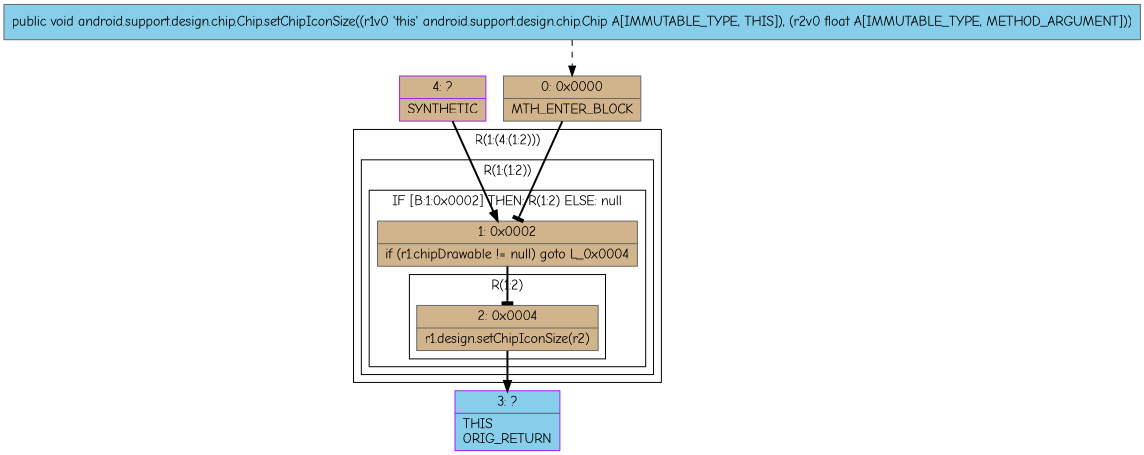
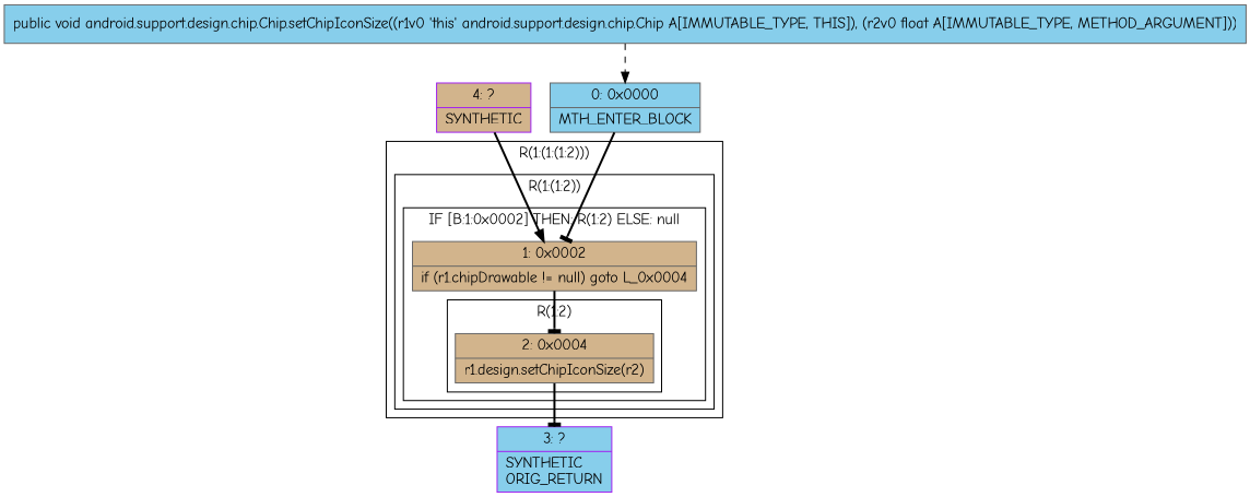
  digraph {
    fontname="Comic Neue"
    node [color=gray40 fillcolor=tan fontname="Comic Neue" shape=record style=filled]
    edge [arrowhead=tee fontname="Comic Neue" style=bold]
    n1 [label="{2\:\ 0x0004|r1.design.setChipIconSize(r2)\l}"]
    n2 [label="{1\:\ 0x0002|if (r1.chipDrawable != null) goto L_0x0004\l}"]
-   n3 [color=purple fillcolor=skyblue label="{3\:\ ?|THIS\lORIG_RETURN\l}"]
+   n3 [color=purple fillcolor=skyblue label="{3\:\ ?|SYNTHETIC\lORIG_RETURN\l}"]
    n4 [color=purple label="{4\:\ ?|SYNTHETIC\l}"]
-   n5 [label="{0\:\ 0x0000|MTH_ENTER_BLOCK\l}"]
+   n5 [fillcolor=skyblue label="{0\:\ 0x0000|MTH_ENTER_BLOCK\l}"]
    n6 [fillcolor=skyblue label="{public void android.support.design.chip.Chip.setChipIconSize((r1v0 'this' android.support.design.chip.Chip A[IMMUTABLE_TYPE, THIS]), (r2v0 float A[IMMUTABLE_TYPE, METHOD_ARGUMENT])) }"]
    subgraph cluster_1 {
-     label="R(1:(4:(1:2)))"
+     label="R(1:(1:(1:2)))"
      subgraph cluster_2 {
        label="R(1:(1:2))"
        subgraph cluster_3 {
          label="IF [B:1:0x0002] THEN: R(1:2) ELSE: null"
          n2
          subgraph cluster_4 {
            label="R(1:2)"
            n1
          }
        }
      }
    }
-   n1 -> n3 [arrowhead=normal]
+   n1 -> n3
    n2 -> n1
    n4 -> n2 [arrowhead=normal]
    n5 -> n2
    n6 -> n5 [arrowhead=normal style=dashed]
  }
